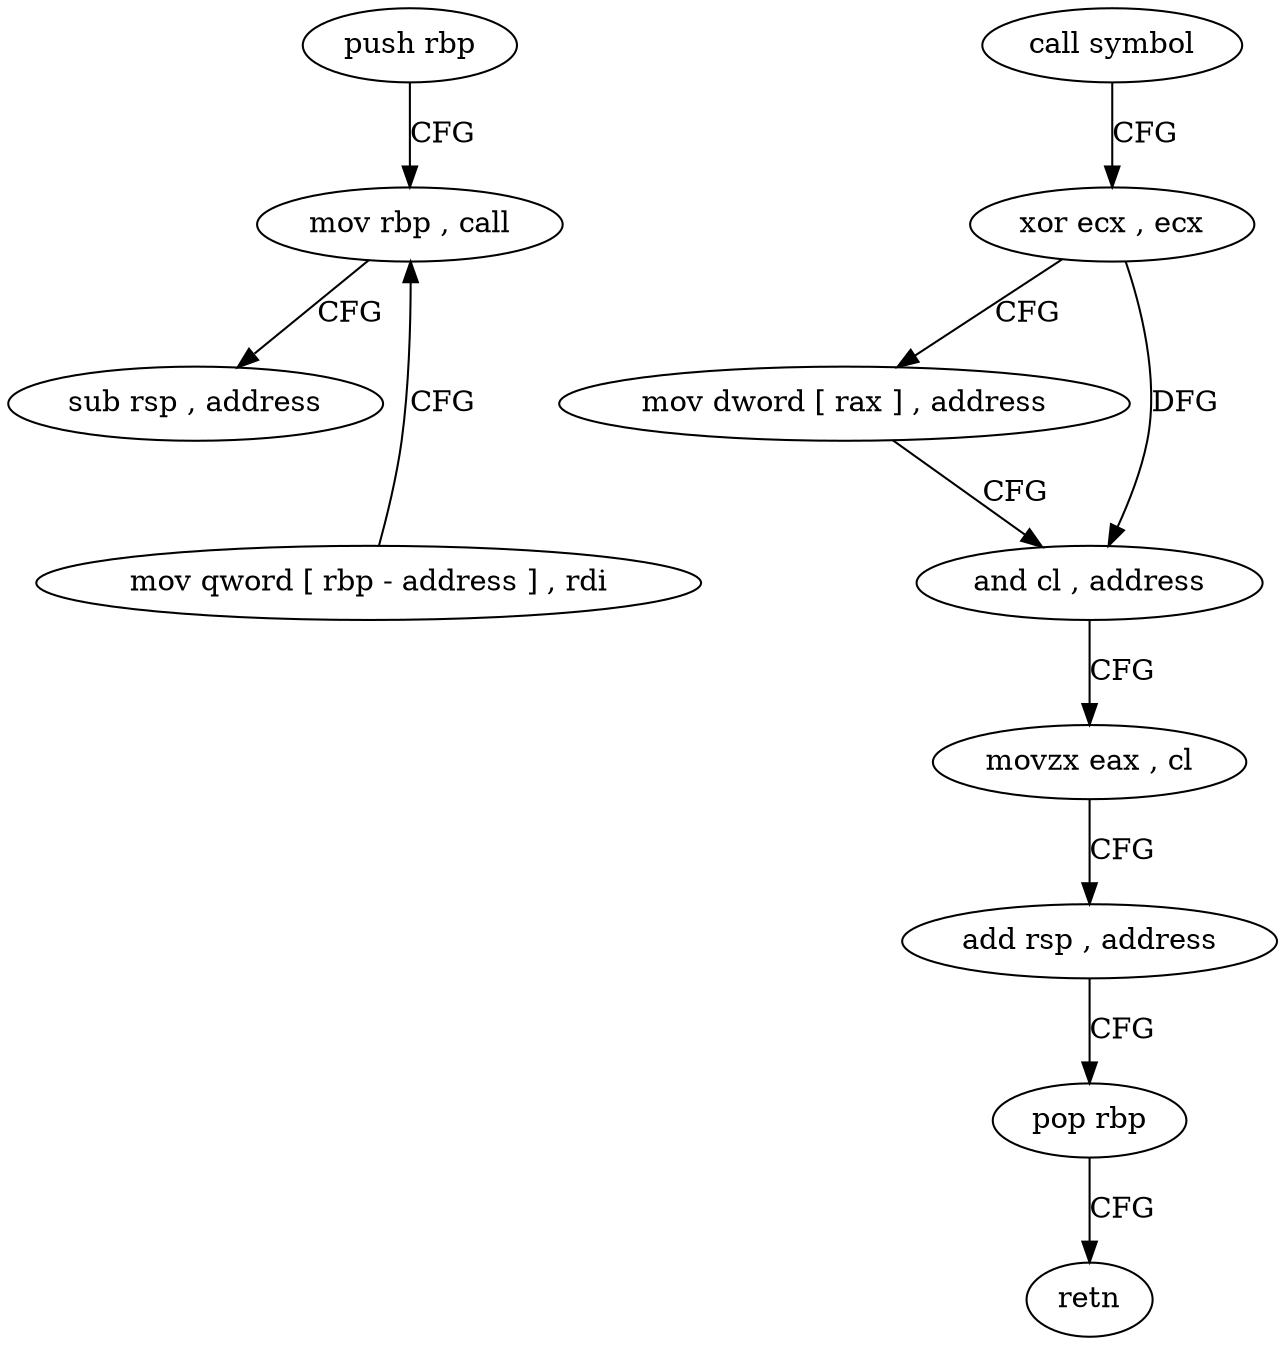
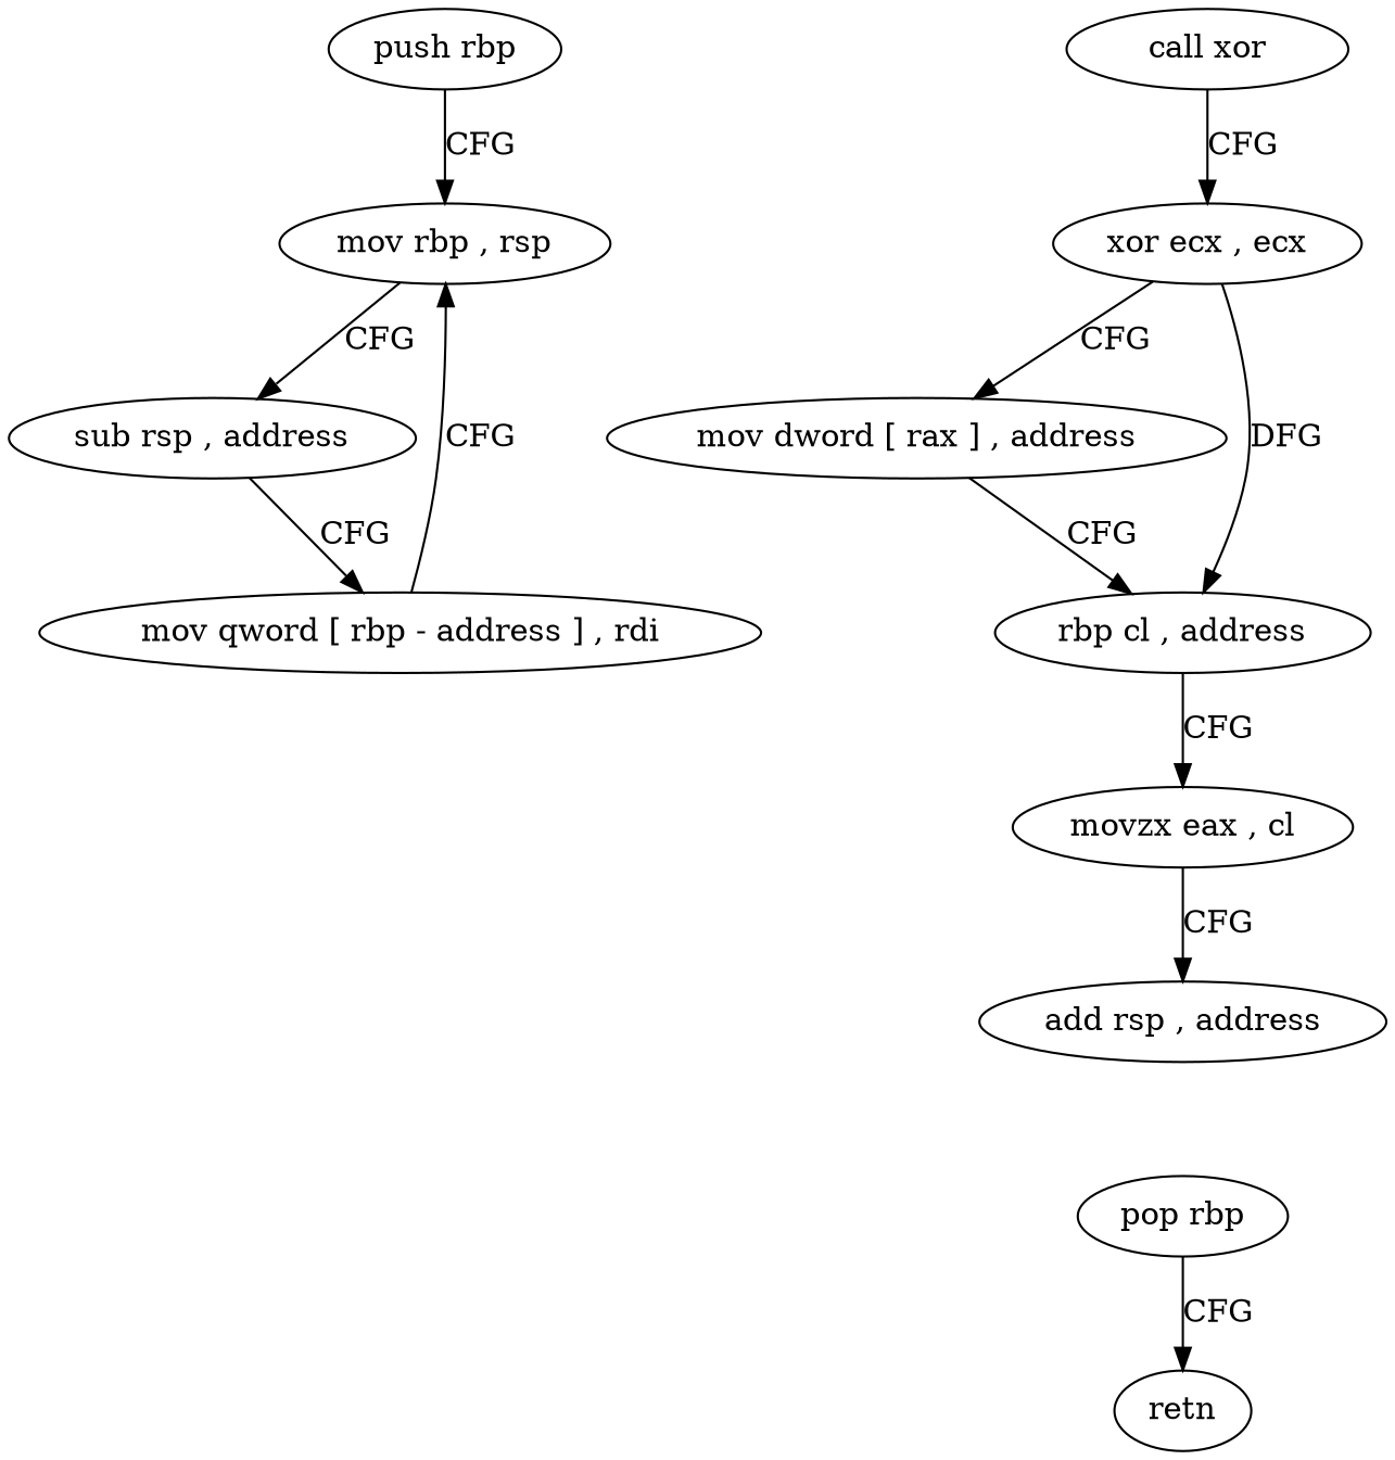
  digraph {
    n1 [label="push rbp"]
-   n2 [label="mov rbp , call"]
+   n2 [label="mov rbp , rsp"]
    n3 [label="sub rsp , address"]
    n4 [label="mov qword [ rbp - address ] , rdi"]
-   n5 [label="call symbol"]
+   n5 [label="call xor"]
    n6 [label="xor ecx , ecx"]
    n7 [label="mov dword [ rax ] , address"]
-   n8 [label="and cl , address"]
+   n8 [label="rbp cl , address"]
    n9 [label="movzx eax , cl"]
    n10 [label="add rsp , address"]
    n11 [label="pop rbp"]
    n12 [label=retn]
    n1 -> n2 [label=CFG]
    n2 -> n3 [label=CFG]
+   n3 -> n4 [label=CFG]
    n4 -> n2 [label=CFG]
    n5 -> n6 [label=CFG]
    n6 -> n7 [label=CFG]
    n6 -> n8 [label=DFG]
    n7 -> n8 [label=CFG]
    n8 -> n9 [label=CFG]
    n9 -> n10 [label=CFG]
-   n10 -> n11 [label=CFG]
    n11 -> n12 [label=CFG]
  }
